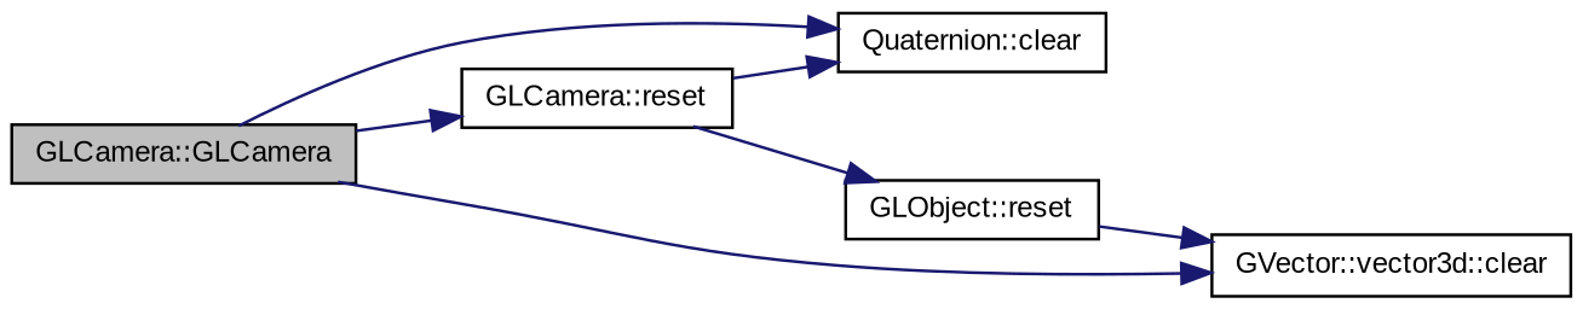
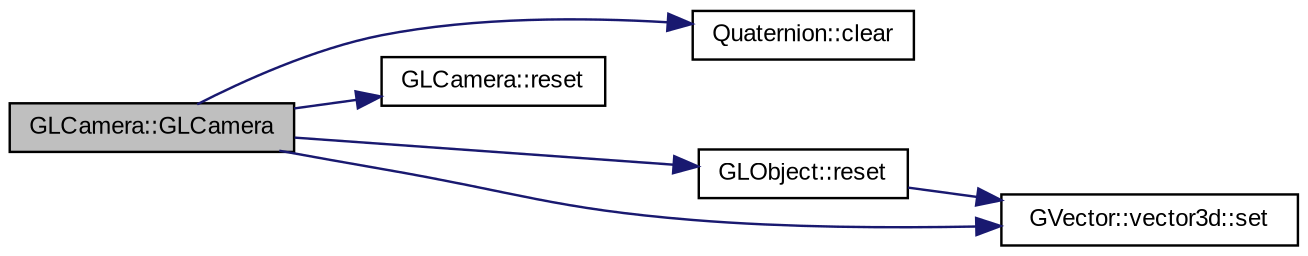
  digraph {
    fontname="Liberation Sans"
    rankdir=LR
    node [color=black fillcolor=white fontname="Liberation Sans" fontsize=10 shape=record style=filled]
    edge [color=midnightblue fontname="Liberation Sans" fontsize=10 labelfontname=Helvetica labelfontsize=10 style=solid]
    n1 [fillcolor=grey75 fontcolor=black height=0.2 label="GLCamera::GLCamera" width=0.4]
    n2 [height=0.2 label="GLCamera::reset" width=0.4]
-   n3 [height=0.2 label="GVector::vector3d::clear" width=0.4]
+   n3 [height=0.2 label="GVector::vector3d::set" width=0.4]
    n4 [height=0.2 label="Quaternion::clear" width=0.4]
    n5 [height=0.2 label="GLObject::reset" width=0.4]
    n1 -> n2
    n1 -> n3
    n1 -> n4
-   n2 -> n4
-   n2 -> n5
+   n1 -> n5
    n5 -> n3
  }
